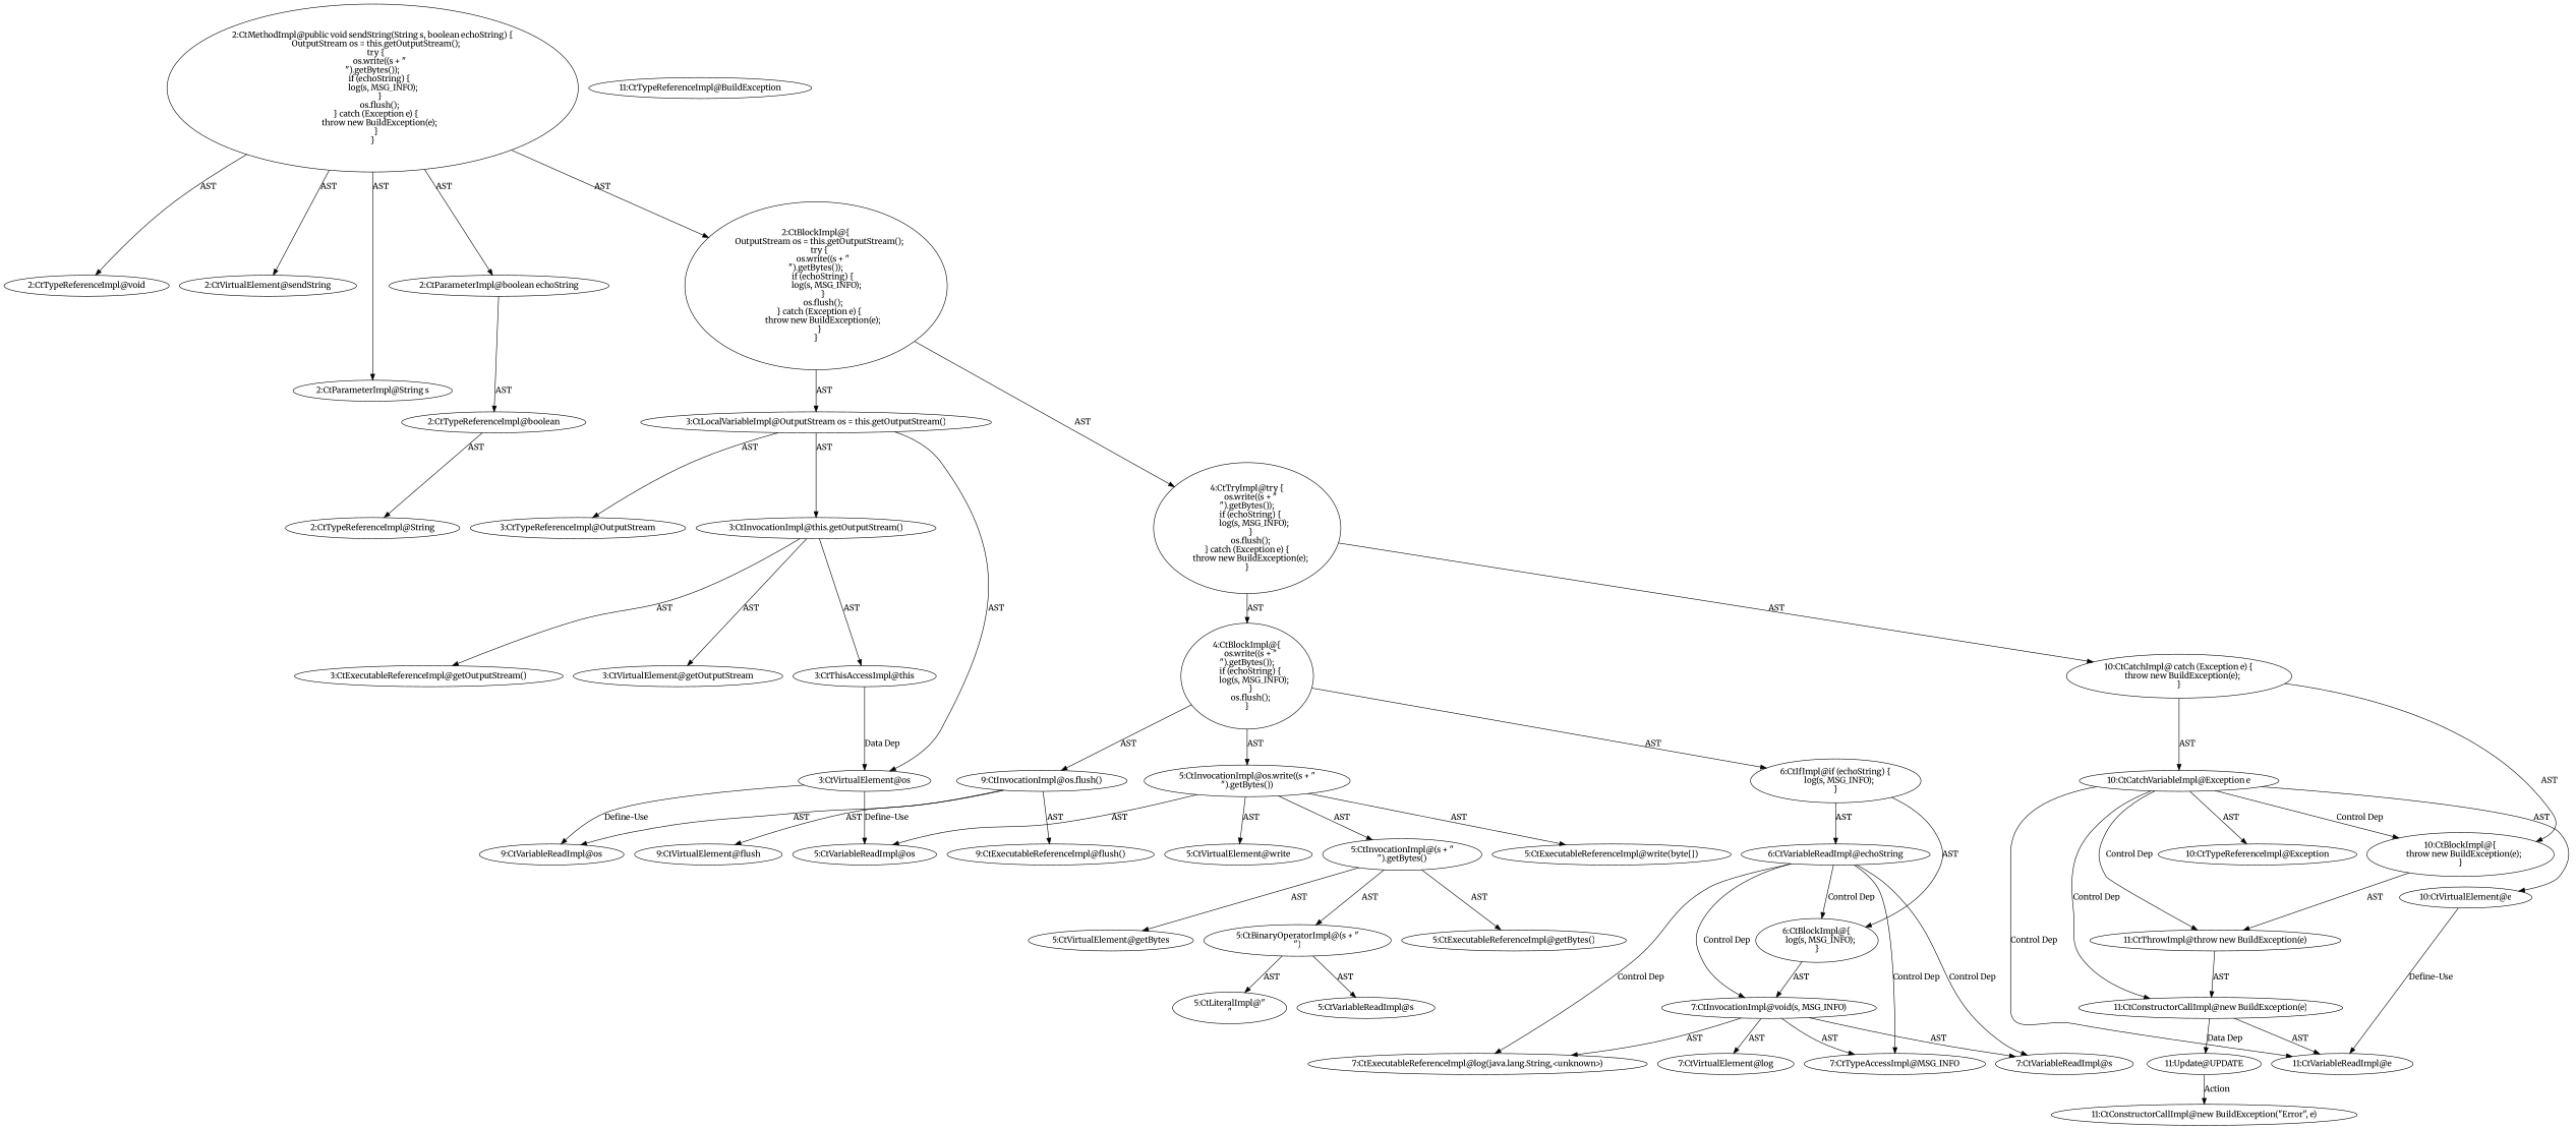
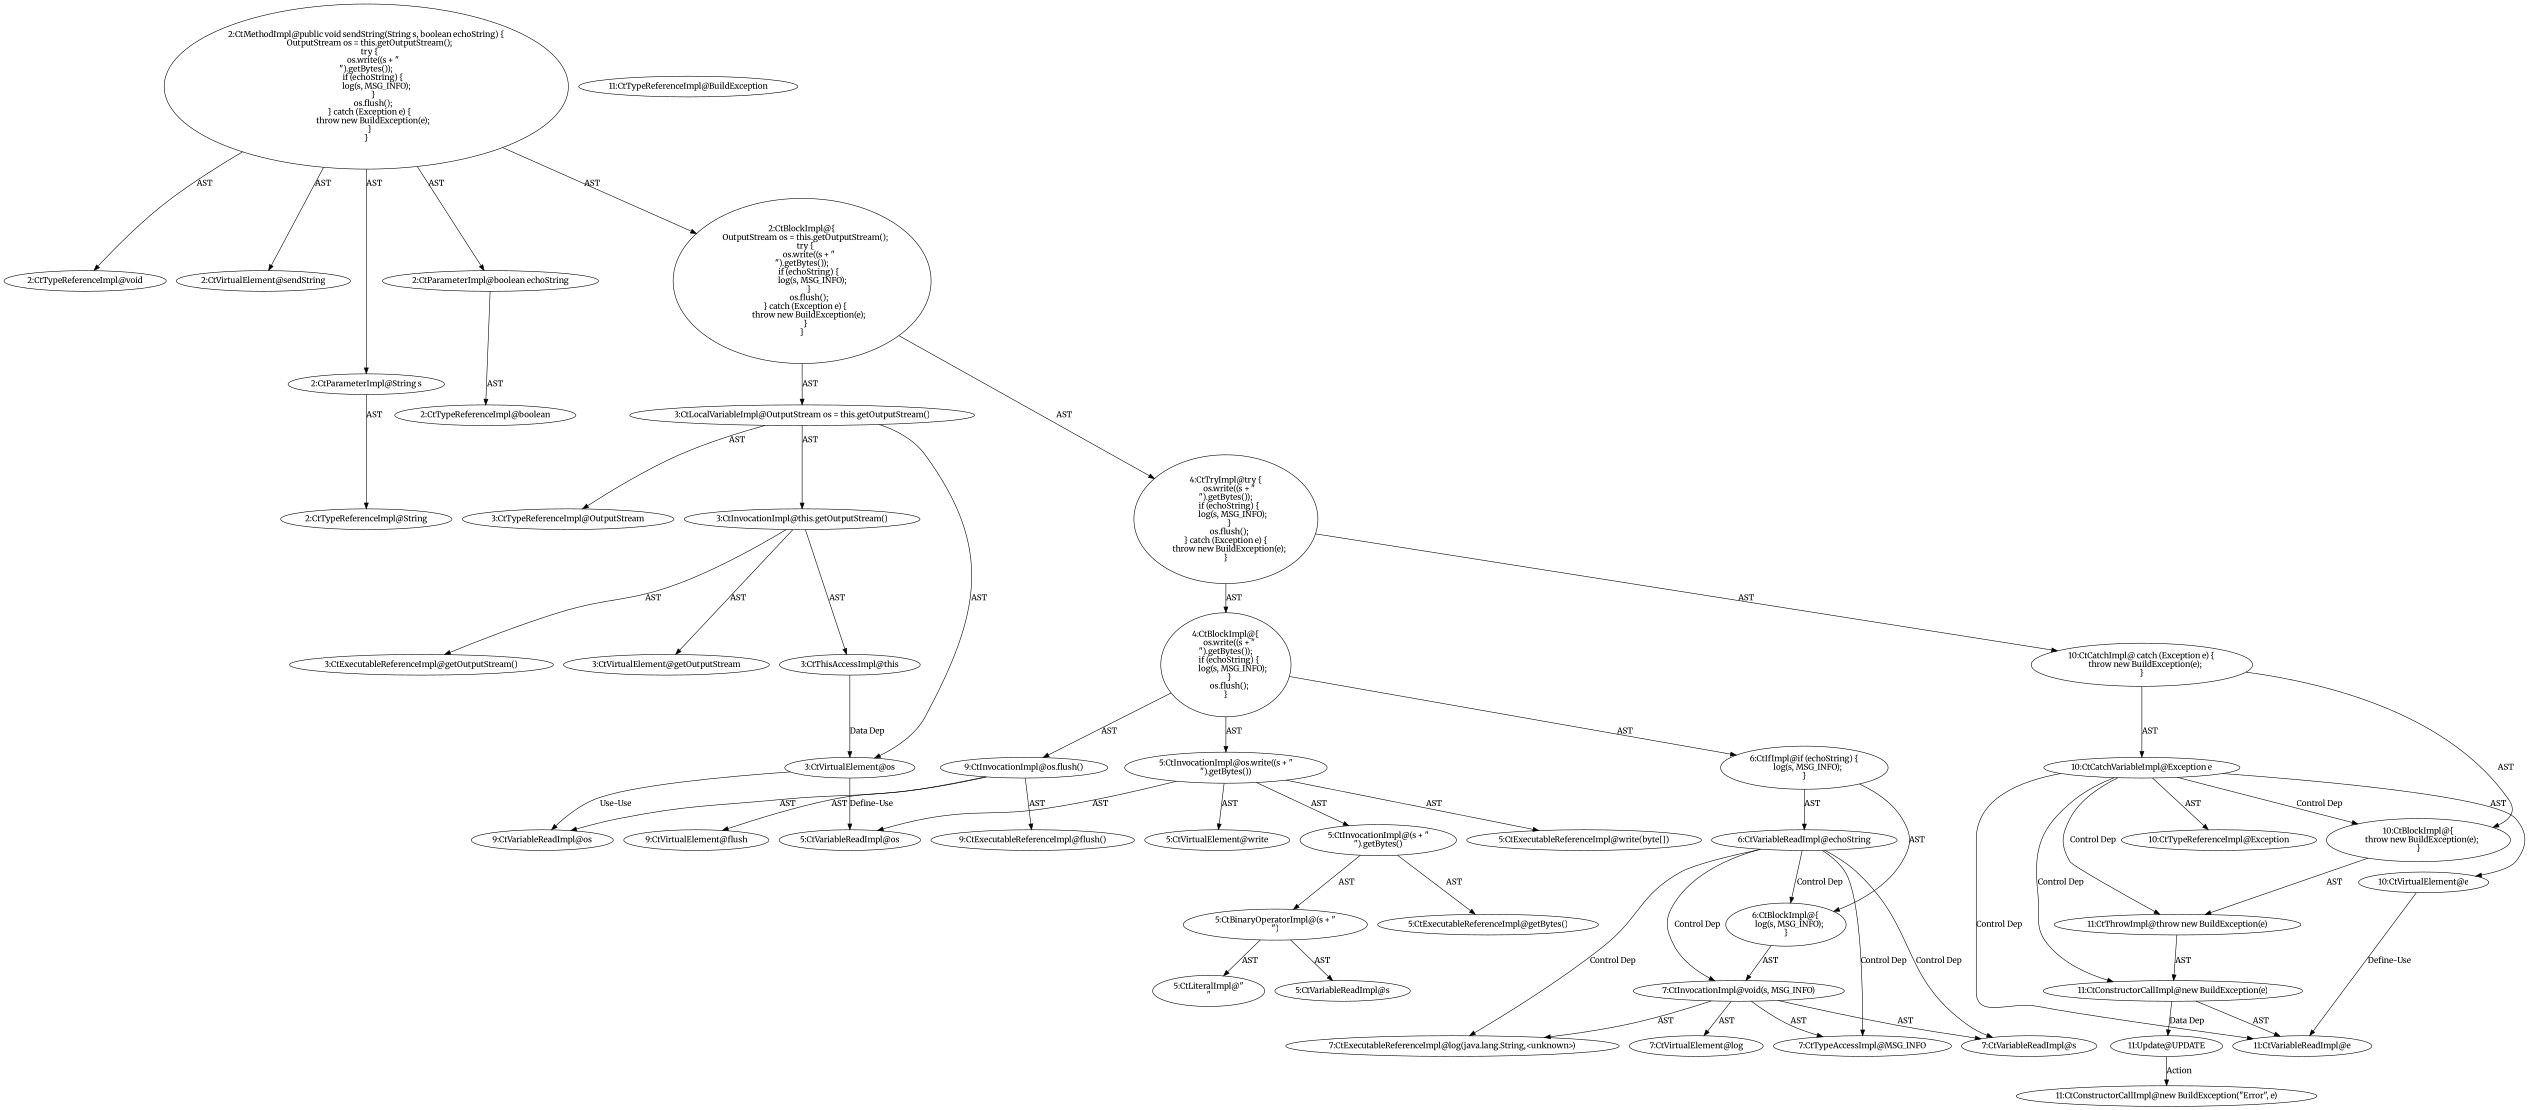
  digraph {
    fontname=Merriweather
    node [fontname=Merriweather shape=ellipse]
    edge [fontname=Merriweather]
    n1 [label="2:CtTypeReferenceImpl@void"]
    n2 [label="2:CtVirtualElement@sendString"]
    n3 [label="2:CtParameterImpl@String s"]
    n4 [label="2:CtTypeReferenceImpl@String"]
    n5 [label="2:CtParameterImpl@boolean echoString"]
    n6 [label="2:CtTypeReferenceImpl@boolean"]
    n7 [label="3:CtTypeReferenceImpl@OutputStream"]
    n8 [label="3:CtExecutableReferenceImpl@getOutputStream()"]
    n9 [label="3:CtVirtualElement@getOutputStream"]
    n10 [label="3:CtThisAccessImpl@this"]
    n11 [label="3:CtVirtualElement@os"]
    n12 [label="5:CtVariableReadImpl@os"]
    n13 [label="9:CtVariableReadImpl@os"]
    n14 [label="3:CtInvocationImpl@this.getOutputStream()"]
    n15 [label="3:CtLocalVariableImpl@OutputStream os = this.getOutputStream()"]
    n16 [label="5:CtExecutableReferenceImpl@write(byte[])"]
    n17 [label="5:CtVirtualElement@write"]
    n18 [label="5:CtExecutableReferenceImpl@getBytes()"]
-   n19 [label="5:CtVirtualElement@getBytes"]
    n20 [label="5:CtVariableReadImpl@s"]
    n21 [label="5:CtLiteralImpl@\"\n\""]
    n22 [label="5:CtBinaryOperatorImpl@(s + \"\n\")"]
    n23 [label="5:CtInvocationImpl@(s + \"\n\").getBytes()"]
    n24 [label="5:CtInvocationImpl@os.write((s + \"\n\").getBytes())"]
    n25 [label="6:CtVariableReadImpl@echoString"]
    n26 [label="7:CtExecutableReferenceImpl@log(java.lang.String,<unknown>)"]
    n27 [label="7:CtVariableReadImpl@s"]
    n28 [label="7:CtTypeAccessImpl@MSG_INFO"]
    n29 [label="7:CtInvocationImpl@void(s, MSG_INFO)"]
    n30 [label="6:CtBlockImpl@\{\n    log(s, MSG_INFO);\n\}"]
    n31 [label="7:CtVirtualElement@log"]
    n32 [label="6:CtIfImpl@if (echoString) \{\n    log(s, MSG_INFO);\n\}"]
    n33 [label="9:CtExecutableReferenceImpl@flush()"]
    n34 [label="9:CtVirtualElement@flush"]
    n35 [label="9:CtInvocationImpl@os.flush()"]
    n36 [label="4:CtBlockImpl@\{\n    os.write((s + \"\n\").getBytes());\n    if (echoString) \{\n        log(s, MSG_INFO);\n    \}\n    os.flush();\n\}"]
    n37 [label="10:CtVirtualElement@e"]
    n38 [label="11:CtVariableReadImpl@e"]
    n39 [label="10:CtTypeReferenceImpl@Exception"]
    n40 [label="10:CtCatchVariableImpl@Exception e"]
    n41 [label="11:CtConstructorCallImpl@new BuildException(e)"]
    n42 [label="11:CtThrowImpl@throw new BuildException(e)"]
    n43 [label="10:CtBlockImpl@\{\n    throw new BuildException(e);\n\}"]
    n44 [label="11:Update@UPDATE"]
    n45 [label="11:CtTypeReferenceImpl@BuildException"]
    n46 [label="11:CtConstructorCallImpl@new BuildException(\"Error\", e)"]
    n47 [label="10:CtCatchImpl@ catch (Exception e) \{\n    throw new BuildException(e);\n\}"]
    n48 [label="4:CtTryImpl@try \{\n    os.write((s + \"\n\").getBytes());\n    if (echoString) \{\n        log(s, MSG_INFO);\n    \}\n    os.flush();\n\} catch (Exception e) \{\n    throw new BuildException(e);\n\}"]
    n49 [label="2:CtBlockImpl@\{\n    OutputStream os = this.getOutputStream();\n    try \{\n        os.write((s + \"\n\").getBytes());\n        if (echoString) \{\n            log(s, MSG_INFO);\n        \}\n        os.flush();\n    \} catch (Exception e) \{\n        throw new BuildException(e);\n    \}\n\}"]
    n50 [label="2:CtMethodImpl@public void sendString(String s, boolean echoString) \{\n    OutputStream os = this.getOutputStream();\n    try \{\n        os.write((s + \"\n\").getBytes());\n        if (echoString) \{\n            log(s, MSG_INFO);\n        \}\n        os.flush();\n    \} catch (Exception e) \{\n        throw new BuildException(e);\n    \}\n\}"]
-   n6 -> n4 [label=AST]
+   n3 -> n4 [label=AST]
    n5 -> n6 [label=AST]
    n10 -> n11 [label="Data Dep"]
    n11 -> n12 [label="Define-Use"]
-   n11 -> n13 [label="Define-Use"]
+   n11 -> n13 [label="Use-Use"]
    n14 -> n8 [label=AST]
    n14 -> n9 [label=AST]
    n14 -> n10 [label=AST]
    n15 -> n7 [label=AST]
    n15 -> n11 [label=AST]
    n15 -> n14 [label=AST]
    n22 -> n20 [label=AST]
    n22 -> n21 [label=AST]
    n23 -> n18 [label=AST]
-   n23 -> n19 [label=AST]
    n23 -> n22 [label=AST]
    n24 -> n12 [label=AST]
    n24 -> n16 [label=AST]
    n24 -> n17 [label=AST]
    n24 -> n23 [label=AST]
    n25 -> n26 [label="Control Dep"]
    n25 -> n27 [label="Control Dep"]
    n25 -> n28 [label="Control Dep"]
    n25 -> n29 [label="Control Dep"]
    n25 -> n30 [label="Control Dep"]
    n29 -> n26 [label=AST]
    n29 -> n27 [label=AST]
    n29 -> n28 [label=AST]
    n29 -> n31 [label=AST]
    n30 -> n29 [label=AST]
    n32 -> n25 [label=AST]
    n32 -> n30 [label=AST]
    n35 -> n13 [label=AST]
    n35 -> n33 [label=AST]
    n35 -> n34 [label=AST]
    n36 -> n24 [label=AST]
    n36 -> n32 [label=AST]
    n36 -> n35 [label=AST]
    n37 -> n38 [label="Define-Use"]
    n40 -> n37 [label=AST]
    n40 -> n38 [label="Control Dep"]
    n40 -> n39 [label=AST]
    n40 -> n41 [label="Control Dep"]
    n40 -> n42 [label="Control Dep"]
    n40 -> n43 [label="Control Dep"]
    n41 -> n38 [label=AST]
    n41 -> n44 [label="Data Dep"]
    n42 -> n41 [label=AST]
    n43 -> n42 [label=AST]
    n44 -> n46 [label=Action]
    n47 -> n40 [label=AST]
    n47 -> n43 [label=AST]
    n48 -> n36 [label=AST]
    n48 -> n47 [label=AST]
    n49 -> n15 [label=AST]
    n49 -> n48 [label=AST]
    n50 -> n1 [label=AST]
    n50 -> n2 [label=AST]
    n50 -> n3 [label=AST]
    n50 -> n5 [label=AST]
    n50 -> n49 [label=AST]
  }
